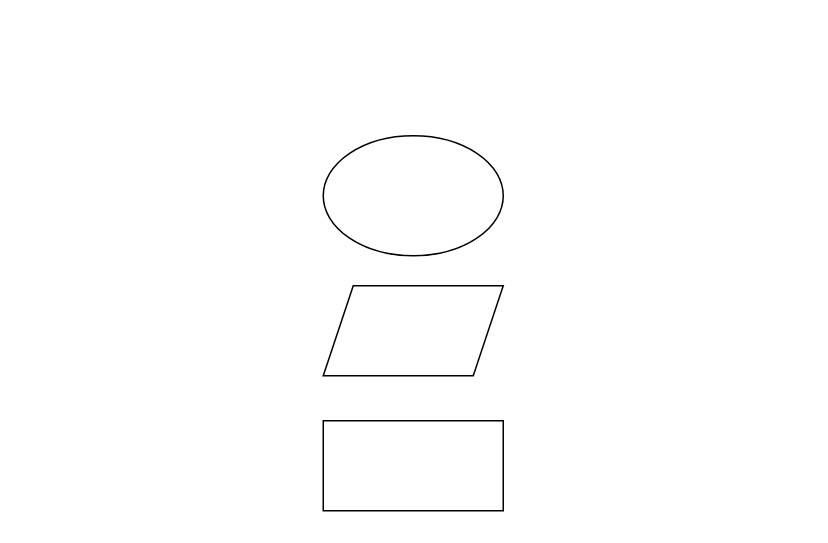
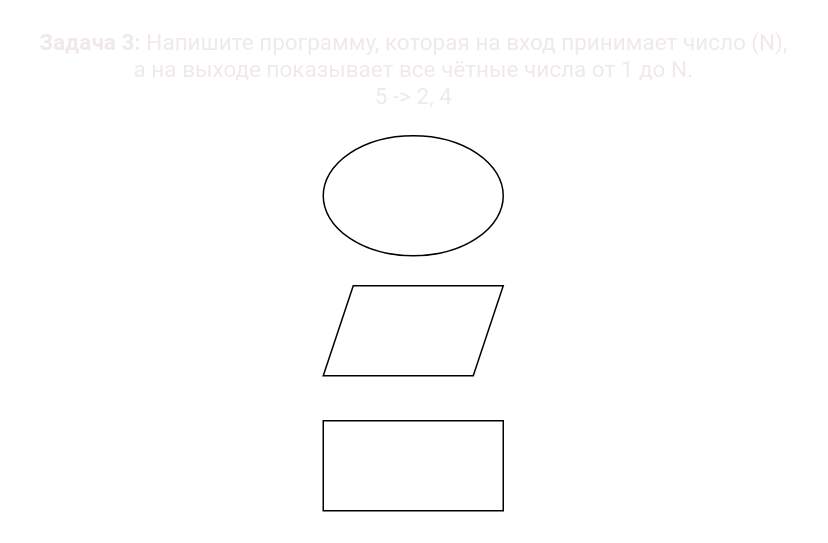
  <mxCell id="0" />
  <mxCell id="1" parent="0" />
+ <mxCell id="2" value="&lt;p style=&quot;box-sizing: border-box ; margin: 0px ; font-family: &amp;#34;roboto&amp;#34; , &amp;#34;san francisco&amp;#34; , &amp;#34;helvetica neue&amp;#34; , &amp;#34;helvetica&amp;#34; , &amp;#34;arial&amp;#34; ; font-size: 15px&quot;&gt;&lt;font color=&quot;#f0e9ea&quot;&gt;&lt;span style=&quot;box-sizing: border-box ; font-weight: 700&quot;&gt;Задача 3:&lt;/span&gt;&amp;nbsp;Напишите программу, которая на вход принимает число (N),&lt;/font&gt;&lt;/p&gt;&lt;p style=&quot;box-sizing: border-box ; margin: 0px ; font-family: &amp;#34;roboto&amp;#34; , &amp;#34;san francisco&amp;#34; , &amp;#34;helvetica neue&amp;#34; , &amp;#34;helvetica&amp;#34; , &amp;#34;arial&amp;#34; ; font-size: 15px&quot;&gt;&lt;font color=&quot;#f0e9ea&quot;&gt;а на выходе показывает все чётные числа от 1 до N.&lt;/font&gt;&lt;/p&gt;&lt;p style=&quot;box-sizing: border-box ; margin: 0px ; font-family: &amp;#34;roboto&amp;#34; , &amp;#34;san francisco&amp;#34; , &amp;#34;helvetica neue&amp;#34; , &amp;#34;helvetica&amp;#34; , &amp;#34;arial&amp;#34; ; font-size: 15px&quot;&gt;&lt;font color=&quot;#f0e9ea&quot;&gt;5 -&amp;gt; 2, 4&lt;/font&gt;&lt;/p&gt;" style="text;html=1;align=center;verticalAlign=middle;resizable=0;points=[];autosize=1;strokeColor=none;fillColor=none;" vertex="1" parent="1"><mxGeometry x="20" y="20" width="510" height="50" as="geometry" /></mxCell>
  <mxCell id="3" value="" style="ellipse;whiteSpace=wrap;html=1;labelBackgroundColor=none;fontColor=#F0E9EA;" vertex="1" parent="1"><mxGeometry x="215" y="90" width="120" height="80" as="geometry" /></mxCell>
  <mxCell id="4" value="" style="shape=parallelogram;perimeter=parallelogramPerimeter;whiteSpace=wrap;html=1;fixedSize=1;labelBackgroundColor=none;fontColor=#F0E9EA;" vertex="1" parent="1"><mxGeometry x="215" y="190" width="120" height="60" as="geometry" /></mxCell>
  <mxCell id="5" value="" style="rounded=0;whiteSpace=wrap;html=1;labelBackgroundColor=none;fontColor=#F0E9EA;" vertex="1" parent="1"><mxGeometry x="215" y="280" width="120" height="60" as="geometry" /></mxCell>
